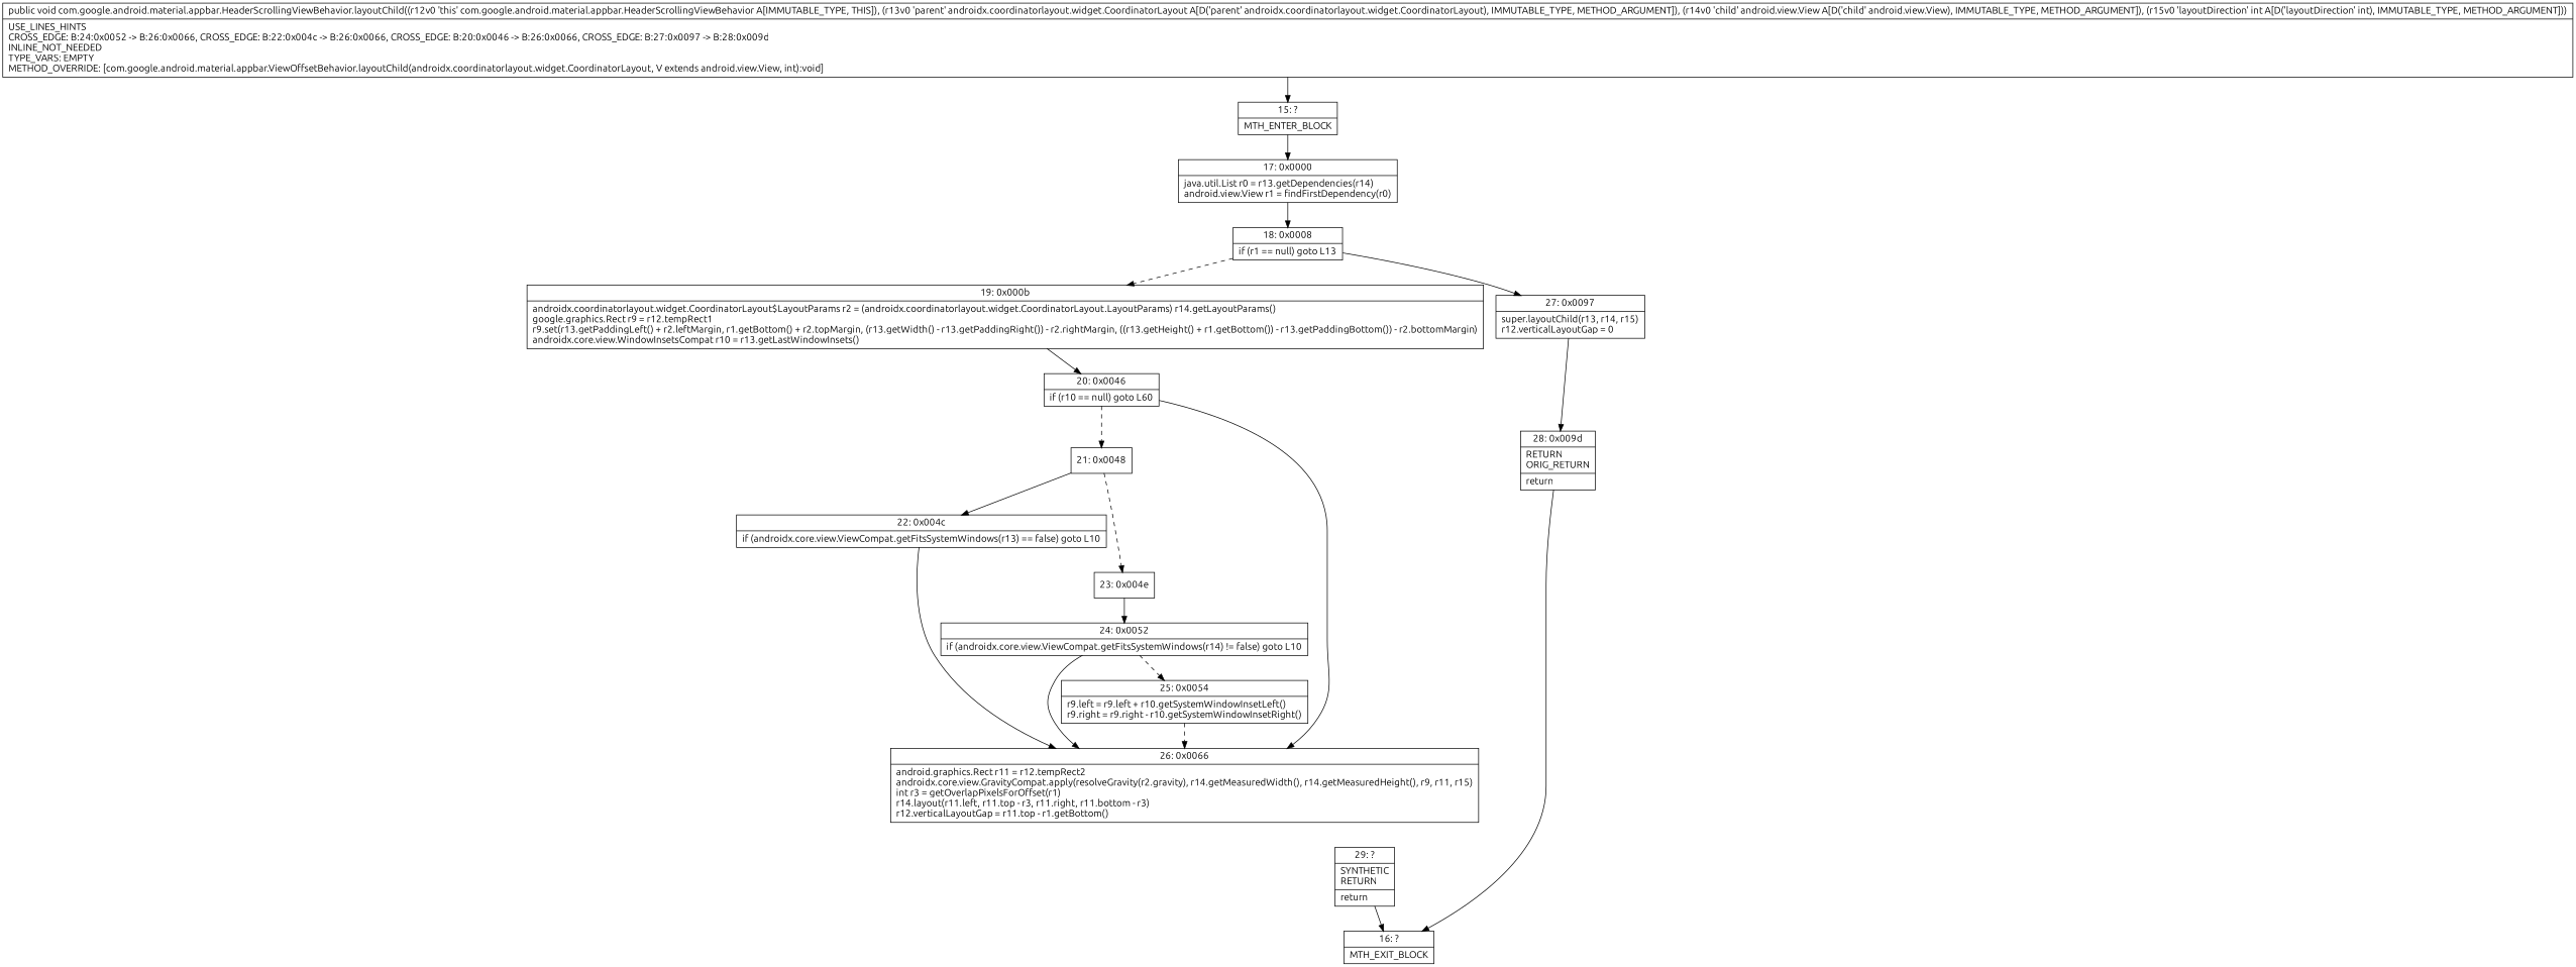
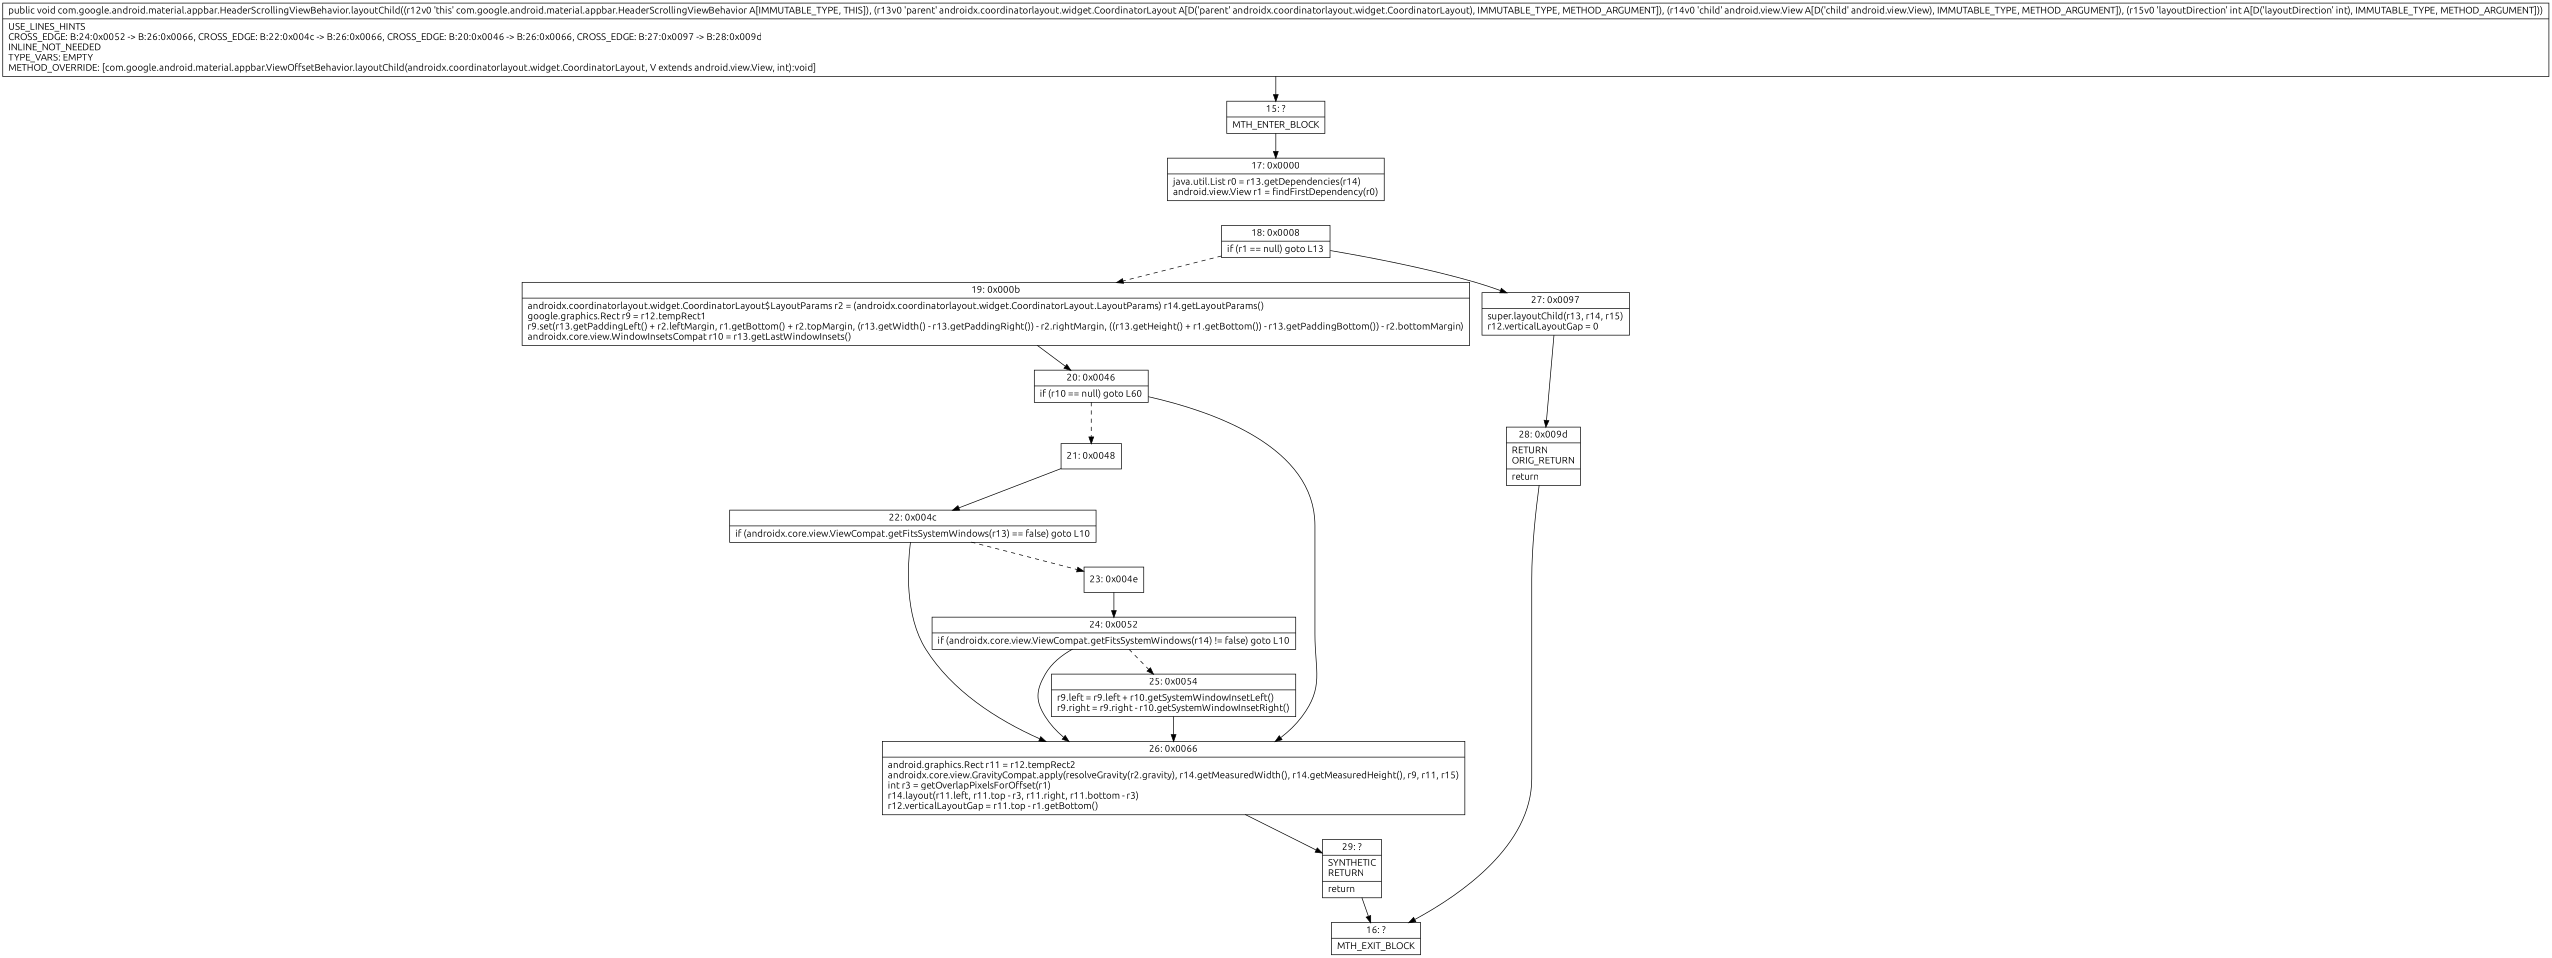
  digraph {
    fontname=Ubuntu
    node [fontname=Ubuntu shape=record]
    edge [fontname=Ubuntu]
    n1 [label="{15\:\ ?|MTH_ENTER_BLOCK\l}"]
    n2 [label="{17\:\ 0x0000|java.util.List r0 = r13.getDependencies(r14)\landroid.view.View r1 = findFirstDependency(r0)\l}"]
    n3 [label="{18\:\ 0x0008|if (r1 == null) goto L13\l}"]
    n4 [label="{19\:\ 0x000b|androidx.coordinatorlayout.widget.CoordinatorLayout$LayoutParams r2 = (androidx.coordinatorlayout.widget.CoordinatorLayout.LayoutParams) r14.getLayoutParams()\lgoogle.graphics.Rect r9 = r12.tempRect1\lr9.set(r13.getPaddingLeft() + r2.leftMargin, r1.getBottom() + r2.topMargin, (r13.getWidth() \- r13.getPaddingRight()) \- r2.rightMargin, ((r13.getHeight() + r1.getBottom()) \- r13.getPaddingBottom()) \- r2.bottomMargin)\landroidx.core.view.WindowInsetsCompat r10 = r13.getLastWindowInsets()\l}"]
    n5 [label="{27\:\ 0x0097|super.layoutChild(r13, r14, r15)\lr12.verticalLayoutGap = 0\l}"]
    n6 [label="{20\:\ 0x0046|if (r10 == null) goto L60\l}"]
    n7 [label="{28\:\ 0x009d|RETURN\lORIG_RETURN\l|return\l}"]
    n8 [label="{21\:\ 0x0048}"]
    n9 [label="{26\:\ 0x0066|android.graphics.Rect r11 = r12.tempRect2\landroidx.core.view.GravityCompat.apply(resolveGravity(r2.gravity), r14.getMeasuredWidth(), r14.getMeasuredHeight(), r9, r11, r15)\lint r3 = getOverlapPixelsForOffset(r1)\lr14.layout(r11.left, r11.top \- r3, r11.right, r11.bottom \- r3)\lr12.verticalLayoutGap = r11.top \- r1.getBottom()\l}"]
    n10 [label="{22\:\ 0x004c|if (androidx.core.view.ViewCompat.getFitsSystemWindows(r13) == false) goto L10\l}"]
    n11 [label="{29\:\ ?|SYNTHETIC\lRETURN\l|return\l}"]
    n12 [label="{23\:\ 0x004e}"]
    n13 [label="{24\:\ 0x0052|if (androidx.core.view.ViewCompat.getFitsSystemWindows(r14) != false) goto L10\l}"]
    n14 [label="{25\:\ 0x0054|r9.left = r9.left + r10.getSystemWindowInsetLeft()\lr9.right = r9.right \- r10.getSystemWindowInsetRight()\l}"]
    n15 [label="{16\:\ ?|MTH_EXIT_BLOCK\l}"]
    n16 [label="{public void com.google.android.material.appbar.HeaderScrollingViewBehavior.layoutChild((r12v0 'this' com.google.android.material.appbar.HeaderScrollingViewBehavior A[IMMUTABLE_TYPE, THIS]), (r13v0 'parent' androidx.coordinatorlayout.widget.CoordinatorLayout A[D('parent' androidx.coordinatorlayout.widget.CoordinatorLayout), IMMUTABLE_TYPE, METHOD_ARGUMENT]), (r14v0 'child' android.view.View A[D('child' android.view.View), IMMUTABLE_TYPE, METHOD_ARGUMENT]), (r15v0 'layoutDirection' int A[D('layoutDirection' int), IMMUTABLE_TYPE, METHOD_ARGUMENT]))  | USE_LINES_HINTS\lCROSS_EDGE: B:24:0x0052 \-\> B:26:0x0066, CROSS_EDGE: B:22:0x004c \-\> B:26:0x0066, CROSS_EDGE: B:20:0x0046 \-\> B:26:0x0066, CROSS_EDGE: B:27:0x0097 \-\> B:28:0x009d\lINLINE_NOT_NEEDED\lTYPE_VARS: EMPTY\lMETHOD_OVERRIDE: [com.google.android.material.appbar.ViewOffsetBehavior.layoutChild(androidx.coordinatorlayout.widget.CoordinatorLayout, V extends android.view.View, int):void]\l}"]
    n1 -> n2
-   n2 -> n3
    n3 -> n4 [style=dashed]
    n3 -> n5
    n4 -> n6
    n5 -> n7
    n6 -> n8 [style=dashed]
    n6 -> n9
    n7 -> n15
    n8 -> n10
+   n9 -> n11
    n10 -> n9
-   n8 -> n12 [style=dashed]
+   n10 -> n12 [style=dashed]
    n11 -> n15
    n12 -> n13
    n13 -> n9
    n13 -> n14 [style=dashed]
-   n14 -> n9 [style=dashed]
+   n14 -> n9
    n16 -> n1
  }
